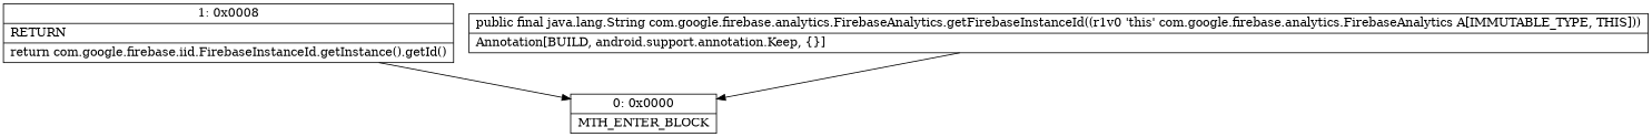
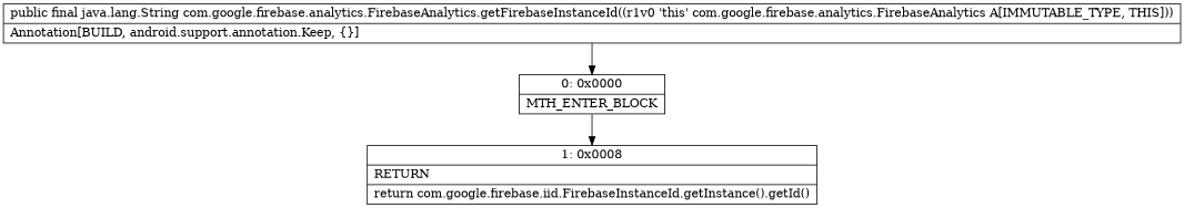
  digraph {
    node [shape=record]
    n1 [label="{0\:\ 0x0000|MTH_ENTER_BLOCK\l}"]
    n2 [label="{1\:\ 0x0008|RETURN\l|return com.google.firebase.iid.FirebaseInstanceId.getInstance().getId()\l}"]
    n3 [label="{public final java.lang.String com.google.firebase.analytics.FirebaseAnalytics.getFirebaseInstanceId((r1v0 'this' com.google.firebase.analytics.FirebaseAnalytics A[IMMUTABLE_TYPE, THIS]))  | Annotation[BUILD, android.support.annotation.Keep, \{\}]\l}"]
-   n2 -> n1
+   n1 -> n2
    n3 -> n1
  }
